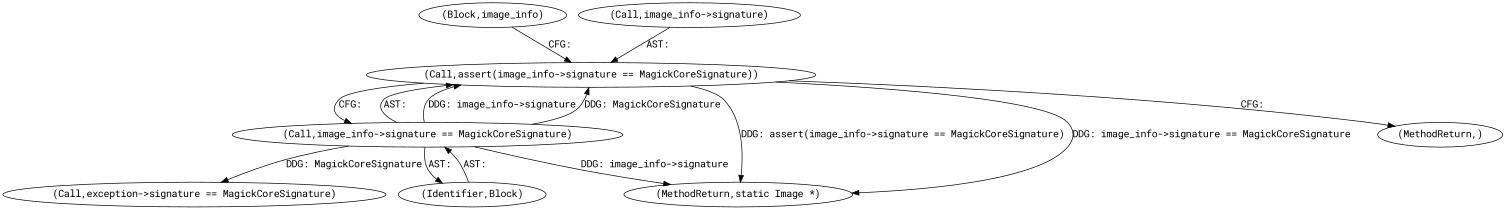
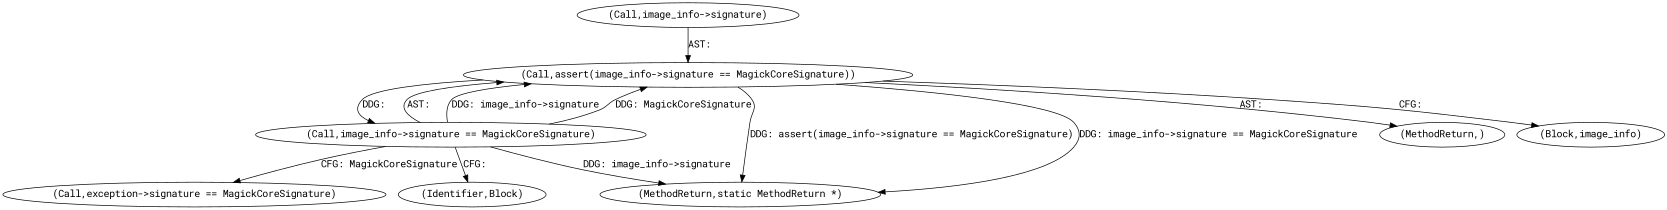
  digraph {
    fontname="Roboto Mono"
    node [fontname="Roboto Mono"]
    edge [fontname="Roboto Mono"]
    n1 [label="(Call,assert(image_info->signature == MagickCoreSignature))"]
    n2 [label="(Call,image_info->signature == MagickCoreSignature)"]
-   n3 [label="(MethodReturn,static Image *)"]
+   n3 [label="(MethodReturn,static MethodReturn *)"]
    n4 [label="(MethodReturn,)"]
    n5 [label="(Call,exception->signature == MagickCoreSignature)"]
    n6 [label="(Identifier,Block)"]
    n7 [label="(Block,image_info)"]
    n8 [label="(Call,image_info->signature)"]
-   n1 -> n2 [label="CFG: "]
+   n1 -> n2 [label="DDG: "]
    n1 -> n3 [label="DDG: assert(image_info->signature == MagickCoreSignature)"]
    n1 -> n3 [label="DDG: image_info->signature == MagickCoreSignature"]
-   n1 -> n4 [label="CFG: "]
+   n1 -> n4 [label="AST: "]
    n2 -> n1 [label="AST: "]
    n2 -> n1 [label="DDG: image_info->signature"]
    n2 -> n1 [label="DDG: MagickCoreSignature"]
    n2 -> n3 [label="DDG: image_info->signature"]
-   n2 -> n5 [label="DDG: MagickCoreSignature"]
-   n2 -> n6 [label="AST: "]
-   n6 -> n2 [label="AST: "]
-   n7 -> n1 [label="CFG: "]
+   n2 -> n5 [label="CFG: MagickCoreSignature"]
+   n2 -> n6 [label="CFG: "]
+   n1 -> n7 [label="CFG: "]
    n8 -> n1 [label="AST: "]
  }
